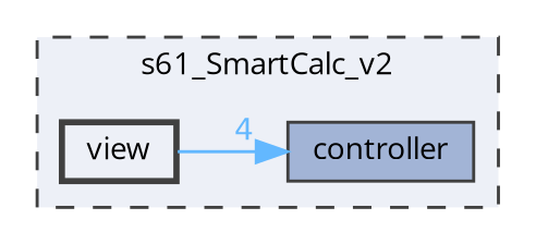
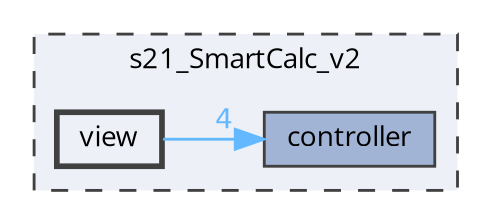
  digraph {
    compound=true
    rankdir=LR
    fontname="Open Sans"
    node [color=grey25 fontname="Open Sans" fontsize=10 shape=box]
    n1 [fillcolor="#a2b4d6" height=0.2 label=controller style=filled width=0.4]
    n2 [fillcolor="#edf0f7" height=0.2 label=view style="filled,bold" width=0.4]
    subgraph cluster_1 {
      bgcolor="#edf0f7"
      fontsize=10
-     label=s61_SmartCalc_v2
+     label=s21_SmartCalc_v2
      pencolor=grey25
      style="filled,dashed"
      n1
      n2
    }
    n2 -> n1 [color=steelblue1 fontcolor=steelblue1 fontname="Open Sans" fontsize=10 headlabel=4 labeldistance=1.5 labelfontname=Helvetica labelfontsize=10]
  }
